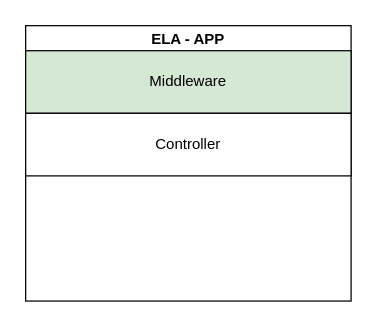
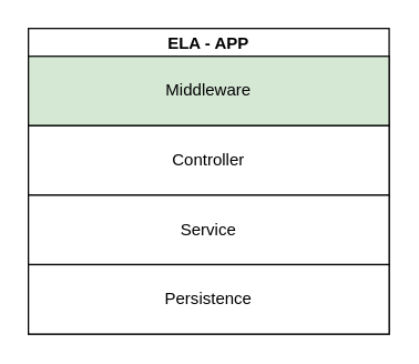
  <mxCell id="0" />
  <mxCell id="1" parent="0" />
  <mxCell id="2" value="&lt;p style=&quot;margin:0px;margin-top:4px;text-align:center;&quot;&gt;&lt;b&gt;ELA - APP&lt;/b&gt;&lt;/p&gt;&lt;hr size=&quot;1&quot;&gt;&lt;p style=&quot;margin:0px;margin-left:4px;&quot;&gt;&lt;br&gt;&lt;/p&gt;" style="verticalAlign=top;align=left;overflow=fill;fontSize=12;fontFamily=Helvetica;html=1;whiteSpace=wrap;" parent="1" vertex="1"><mxGeometry x="20" y="20" width="260" height="220" as="geometry" /></mxCell>
  <mxCell id="3" value="Middleware" style="html=1;whiteSpace=wrap;fillColor=#d5e8d4;" parent="1" vertex="1"><mxGeometry x="20" y="40" width="260" height="50" as="geometry" /></mxCell>
  <mxCell id="4" value="Controller" style="html=1;whiteSpace=wrap;" parent="1" vertex="1"><mxGeometry x="20" y="90" width="260" height="50" as="geometry" /></mxCell>
+ <mxCell id="5" value="Service" style="html=1;whiteSpace=wrap;" parent="1" vertex="1"><mxGeometry x="20" y="140" width="260" height="50" as="geometry" /></mxCell>
+ <mxCell id="6" value="Persistence" style="html=1;whiteSpace=wrap;" parent="1" vertex="1"><mxGeometry x="20" y="190" width="260" height="50" as="geometry" /></mxCell>
